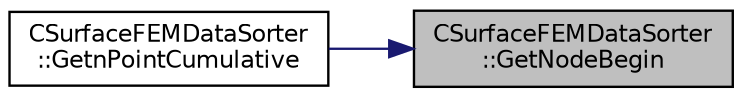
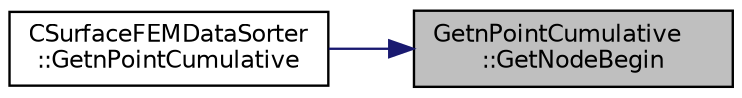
  digraph {
    rankdir=RL
    node [color=black fontname=Helvetica fontsize=10 shape=record style=filled]
-   n1 [fillcolor=grey75 fontcolor=black height=0.2 label="CSurfaceFEMDataSorter\l::GetNodeBegin" width=0.4]
+   n1 [fillcolor=grey75 fontcolor=black height=0.2 label="GetnPointCumulative\l::GetNodeBegin" width=0.4]
    n2 [fillcolor=white height=0.2 label="CSurfaceFEMDataSorter\l::GetnPointCumulative" width=0.4]
    n1 -> n2 [color=midnightblue dir=back fontname=Helvetica fontsize=10 labelfontname=Helvetica labelfontsize=10 style=solid]
  }
